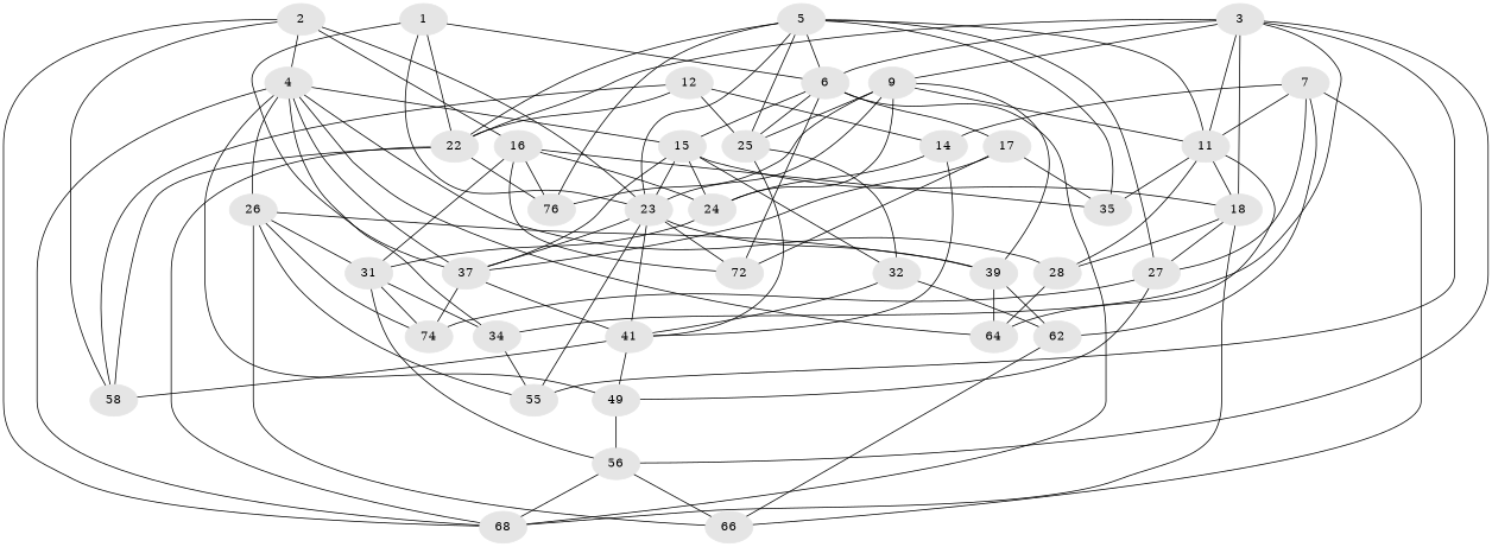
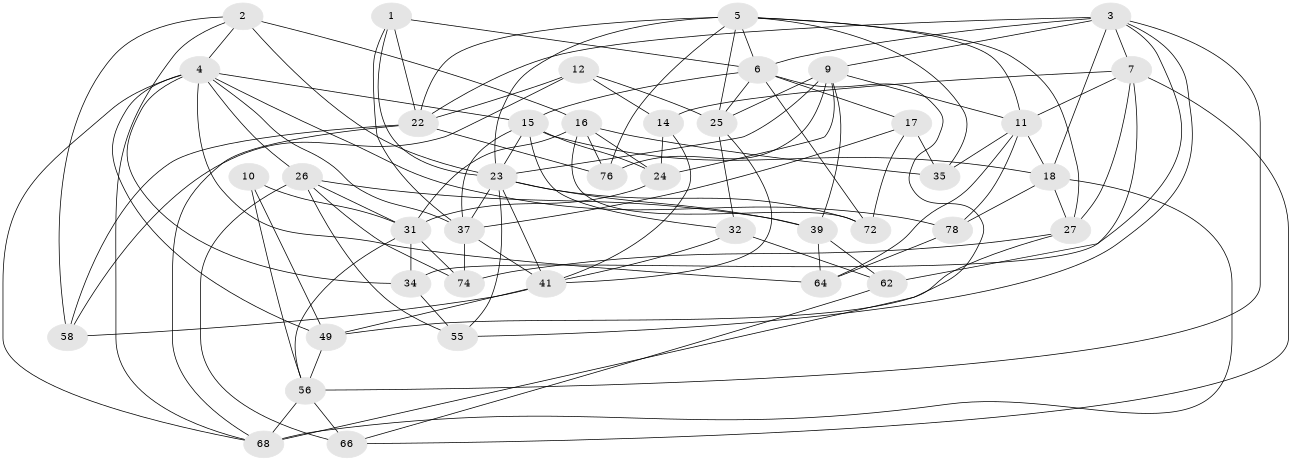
  graph {
    node [color=gray90 style=filled]
    6 [super="+8+71"]
    68 [super="+78"]
    15 [super="+82+81"]
    25 [super="+43"]
    17
    72
    1
    22 [super="+48+51"]
    n9 [label=23 super="+40+54"]
    37 [super="+44"]
    58
    76
    55
    39 [super="+53"]
    41 [super="+77+73"]
    74
    2 [super="+69"]
    4 [super="+13"]
    16 [super="+83"]
    34
    26 [super="+67"]
-   28
+   28 [label=78]
    49 [super="+59"]
    64
    35
    31 [super="+33"]
    24
    3 [super="+60+21"]
    9 [super="+38+19"]
    11 [super="+42"]
    18 [super="+30"]
    56 [super="+79"]
    27 [super="+80"]
    66
    32
    5 [super="+45+20"]
    7 [super="+23"]
    14
    62
+   10
    12
    6 -- 68
    6 -- 15
    6 -- 25
    6 -- 17
    6 -- 72
    15 -- n9 [weight=2]
    15 -- 37
    15 -- 24
    15 -- 18
    15 -- 32
    25 -- 41
    25 -- 32
    17 -- 72
    17 -- 37
    17 -- 35
    1 -- 6
    1 -- 22
    1 -- n9
    1 -- 37
    22 -- 68
    22 -- 58
    22 -- 76
    n9 -- 72
    n9 -- 37
    n9 -- 55
    n9 -- 39 [weight=2]
    n9 -- 41
    37 -- 41 [weight=2]
    37 -- 74
    39 -- 64
    39 -- 62
    41 -- 58
    41 -- 49
    2 -- 68
    2 -- n9 [weight=2]
    2 -- 58
    2 -- 4
    2 -- 16
    4 -- 68
    4 -- 15
    4 -- 37
    4 -- 34
    4 -- 26
    4 -- 28
    4 -- 49 [weight=2]
    4 -- 64
    16 -- 72
    16 -- 76
    16 -- 35
    16 -- 31
    16 -- 24
    34 -- 55
    26 -- 55
    26 -- 39
    26 -- 74
    26 -- 31
    26 -- 66
    28 -- 64
    49 -- 56
    31 -- 74
    31 -- 34
    31 -- 56
    24 -- 31
    3 -- 6
    3 -- 22
    3 -- 55
    3 -- 34
    3 -- 9
-   3 -- 11
+   3 -- 7
    3 -- 18
    3 -- 56
    9 -- 25
    9 -- n9 [weight=2]
    9 -- 76
    9 -- 39
    9 -- 24
    9 -- 11
    11 -- 28
    11 -- 64
    11 -- 35
    11 -- 18
    18 -- 68
    18 -- 28
    18 -- 27
    56 -- 68
    56 -- 66
    27 -- 74
    27 -- 49
    32 -- 41
    32 -- 62
    5 -- 6
    5 -- 25
    5 -- 22 [weight=2]
    5 -- n9
    5 -- 76
    5 -- 35
    5 -- 11
    5 -- 27 [weight=2]
    7 -- 11
    7 -- 27
    7 -- 66
    7 -- 14
    7 -- 62
    14 -- 41
    14 -- 24
    62 -- 66
+   10 -- 49
+   10 -- 31 [weight=2]
+   10 -- 56
    12 -- 25
    12 -- 22
    12 -- 58
    12 -- 14
  }
